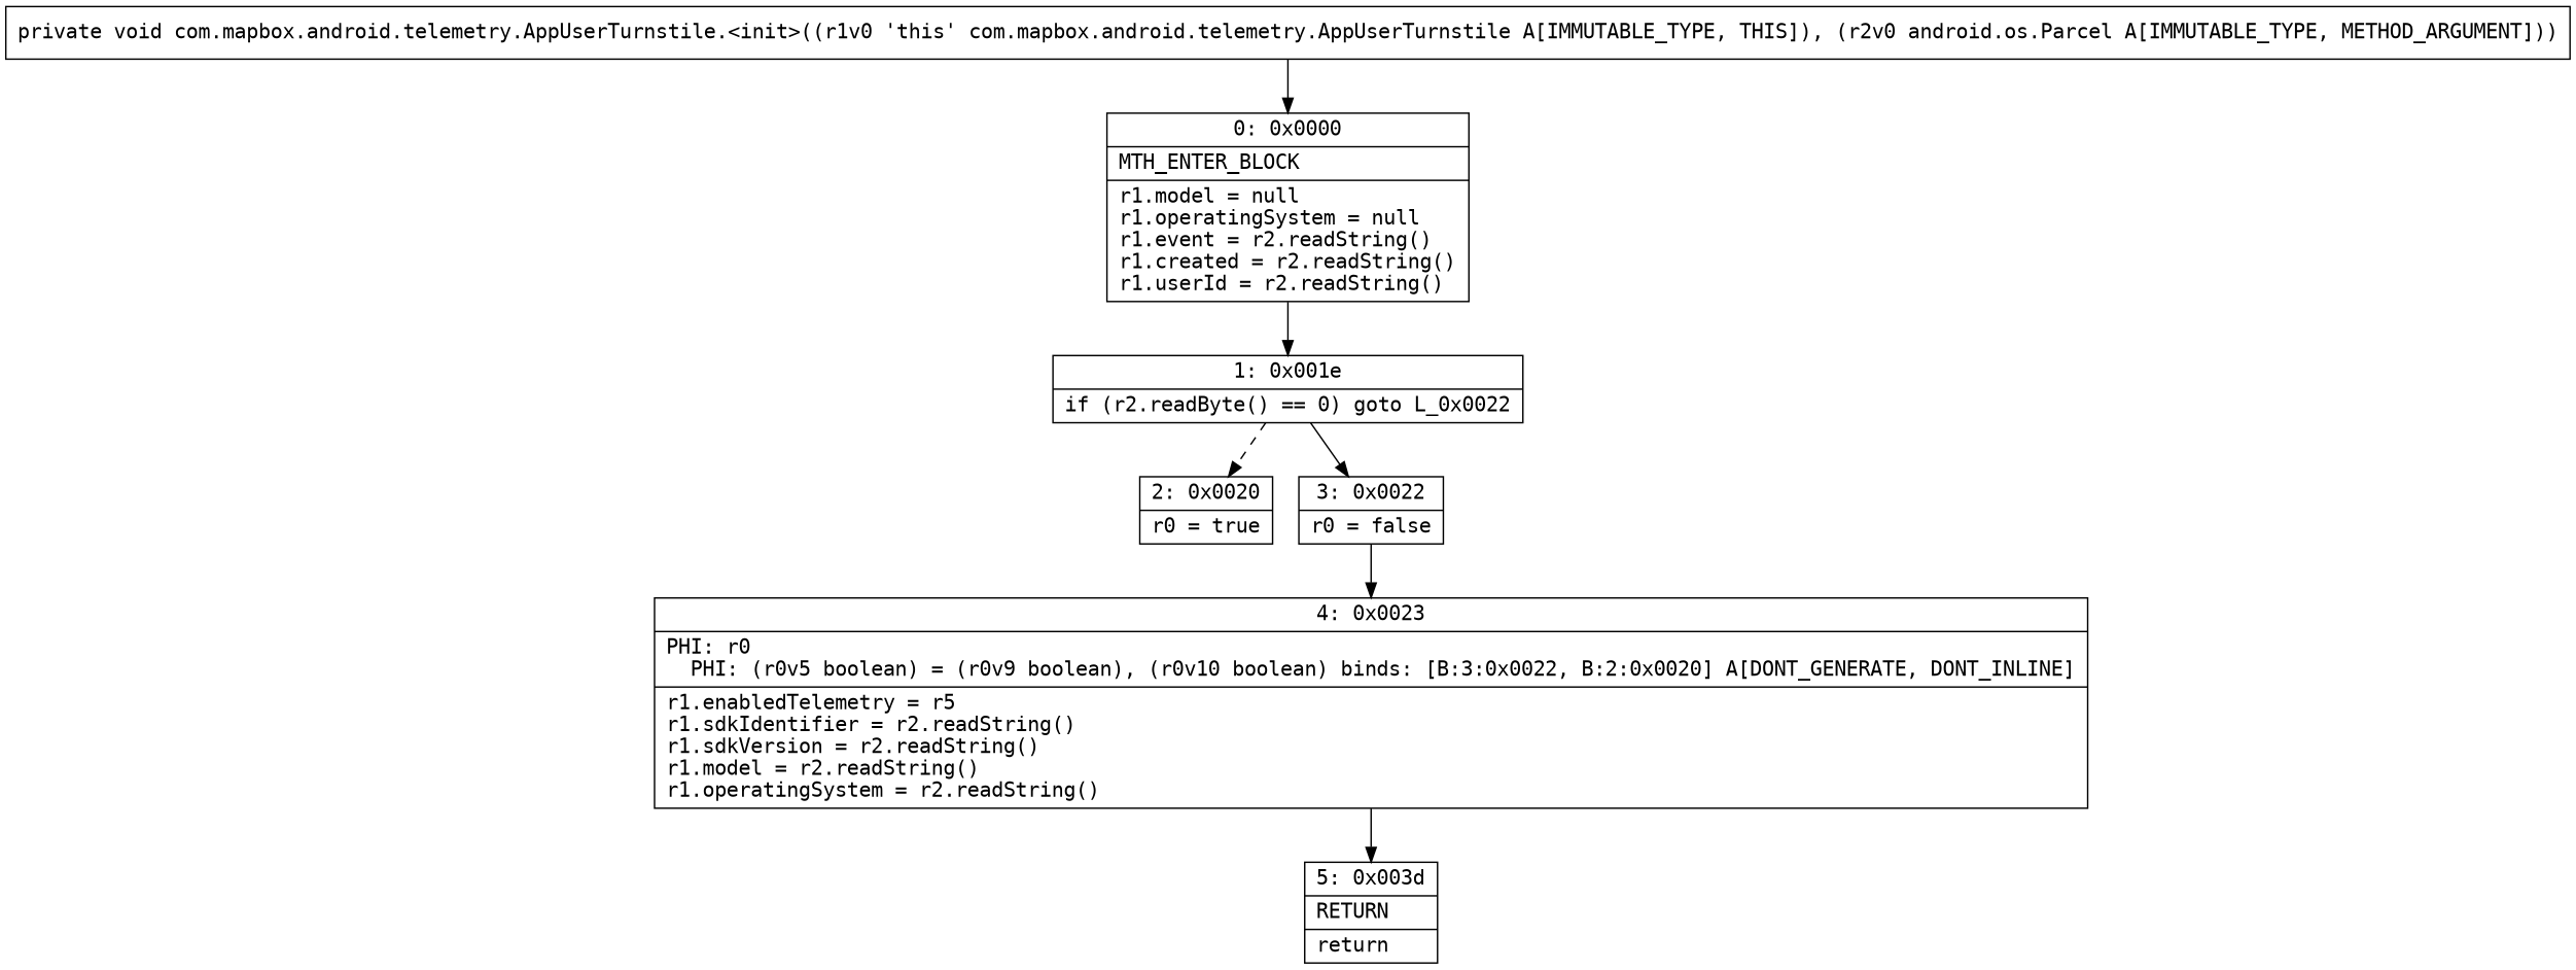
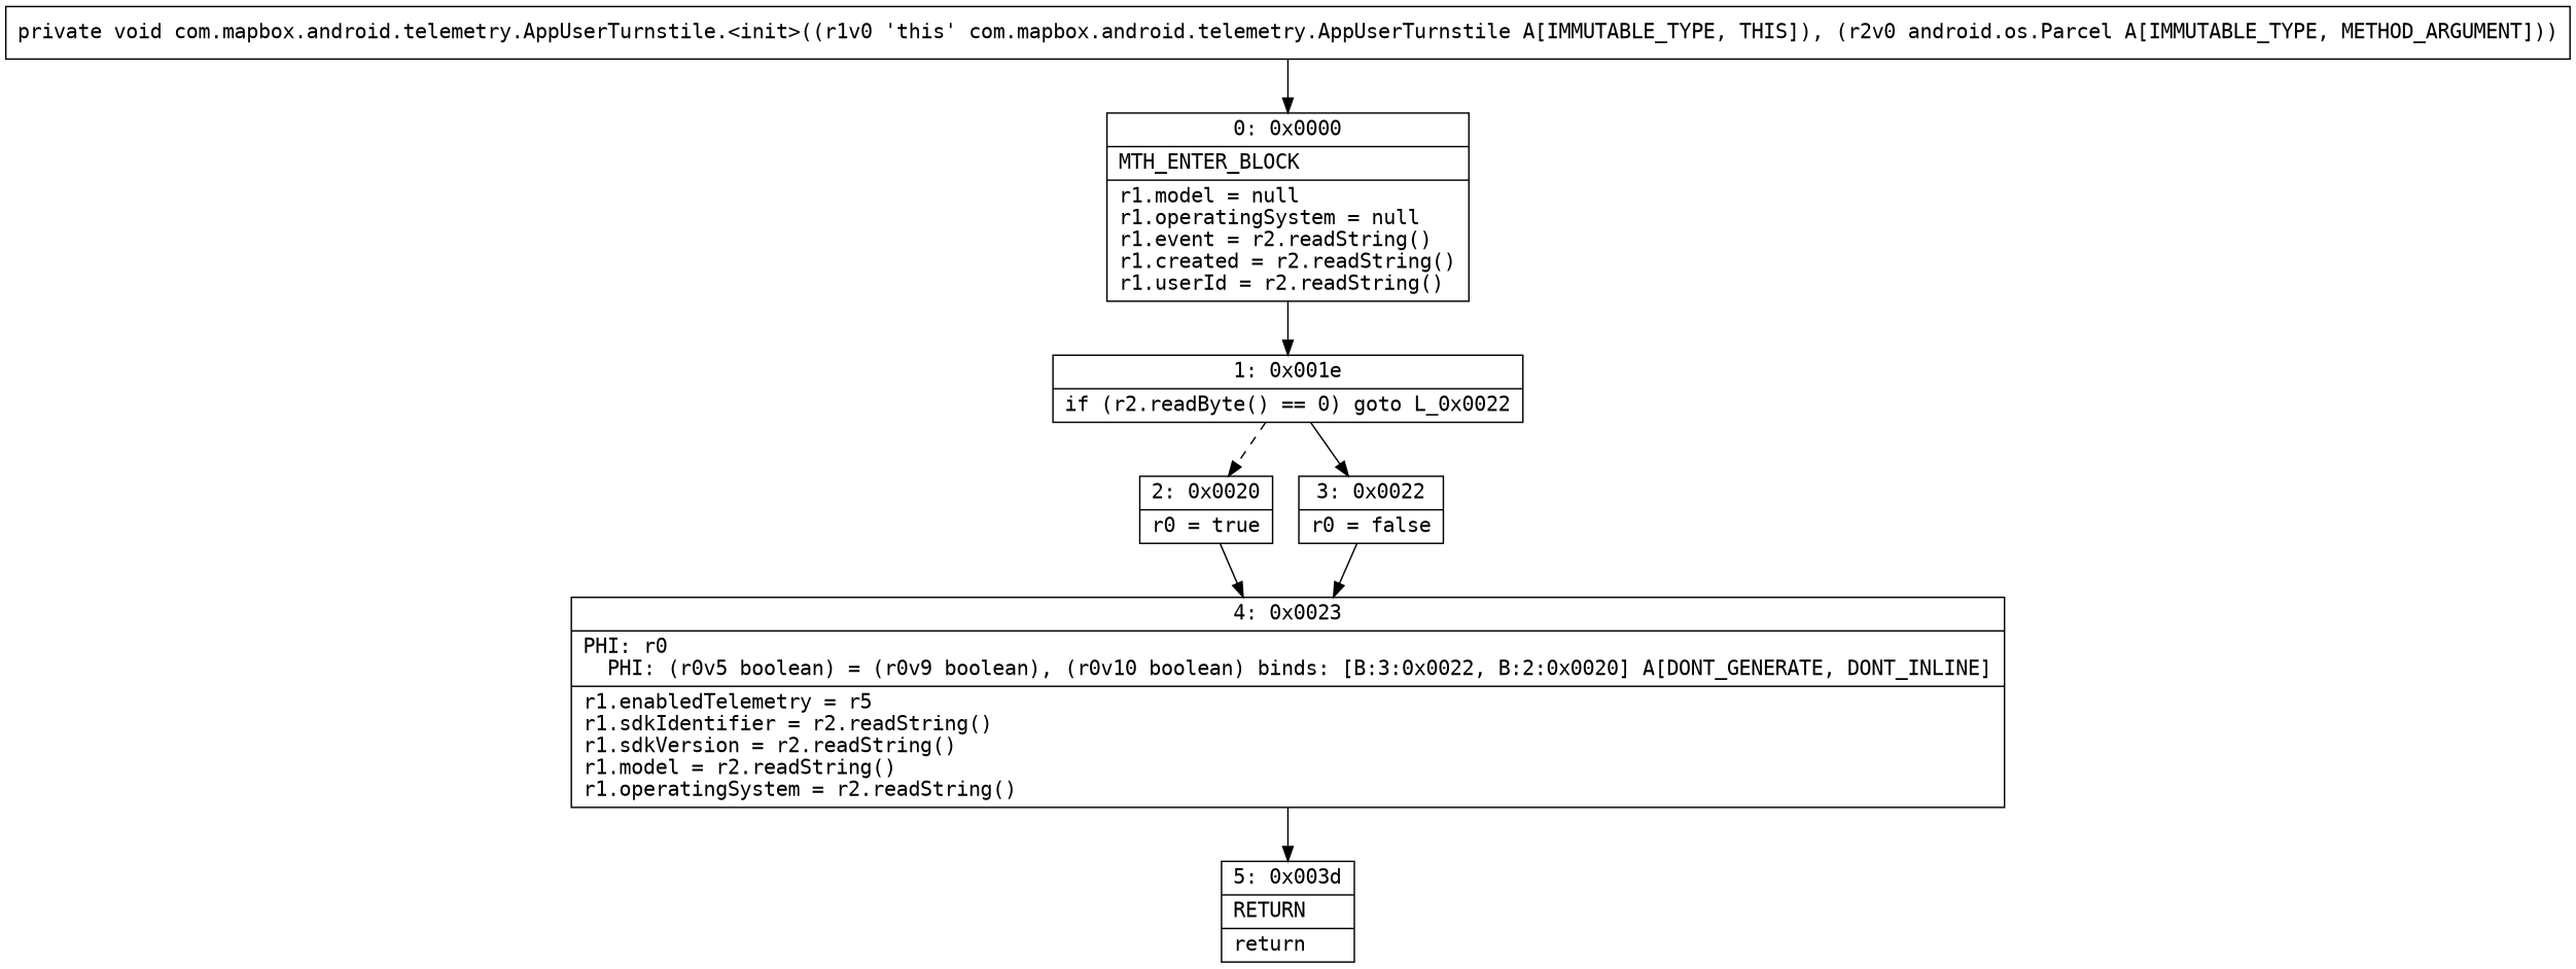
  digraph {
    fontname="DejaVu Sans Mono"
    node [fontname="DejaVu Sans Mono" shape=record]
    edge [fontname="DejaVu Sans Mono"]
    n1 [label="{0\:\ 0x0000|MTH_ENTER_BLOCK\l|r1.model = null\lr1.operatingSystem = null\lr1.event = r2.readString()\lr1.created = r2.readString()\lr1.userId = r2.readString()\l}"]
    n2 [label="{1\:\ 0x001e|if (r2.readByte() == 0) goto L_0x0022\l}"]
    n3 [label="{2\:\ 0x0020|r0 = true\l}"]
    n4 [label="{3\:\ 0x0022|r0 = false\l}"]
    n5 [label="{4\:\ 0x0023|PHI: r0 \l  PHI: (r0v5 boolean) = (r0v9 boolean), (r0v10 boolean) binds: [B:3:0x0022, B:2:0x0020] A[DONT_GENERATE, DONT_INLINE]\l|r1.enabledTelemetry = r5\lr1.sdkIdentifier = r2.readString()\lr1.sdkVersion = r2.readString()\lr1.model = r2.readString()\lr1.operatingSystem = r2.readString()\l}"]
    n6 [label="{5\:\ 0x003d|RETURN\l|return\l}"]
    n7 [label="{private void com.mapbox.android.telemetry.AppUserTurnstile.\<init\>((r1v0 'this' com.mapbox.android.telemetry.AppUserTurnstile A[IMMUTABLE_TYPE, THIS]), (r2v0 android.os.Parcel A[IMMUTABLE_TYPE, METHOD_ARGUMENT])) }"]
    n1 -> n2
    n2 -> n3 [style=dashed]
    n2 -> n4
+   n3 -> n5
    n4 -> n5
    n5 -> n6
    n7 -> n1
  }
